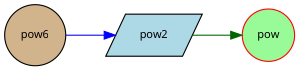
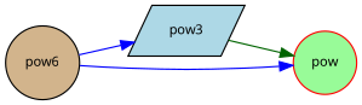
  digraph {
    fontname="Noto Sans"
    rankdir=LR
    node [color=black fontname="Noto Sans" fontsize=10 shape=circle style=filled]
    edge [color=blue fontname="Noto Sans" fontsize=10 labelfontname=FreeSans labelfontsize=10 style=solid]
    n1 [fillcolor=tan fontcolor=black height=0.2 label=pow6 width=0.4]
-   n2 [fillcolor=lightblue height=0.2 label=pow2 shape=parallelogram width=0.4]
+   n2 [fillcolor=lightblue height=0.2 label=pow3 shape=parallelogram width=0.4]
    n3 [color=red fillcolor=palegreen height=0.2 label=pow width=0.4]
    n1 -> n2
+   n1 -> n3
    n2 -> n3 [color=darkgreen]
  }
